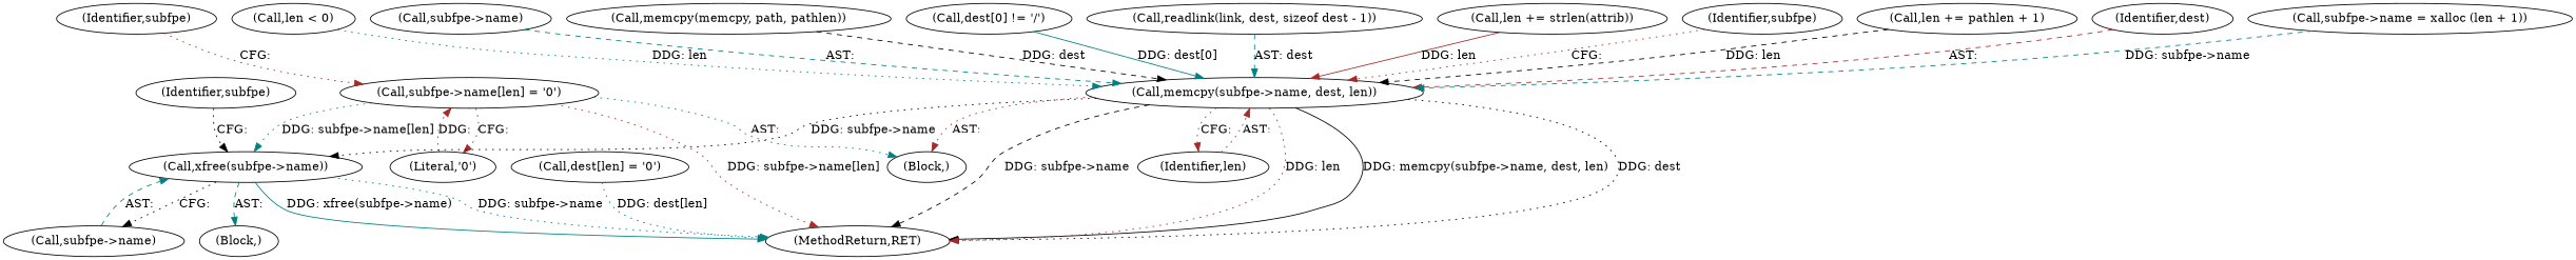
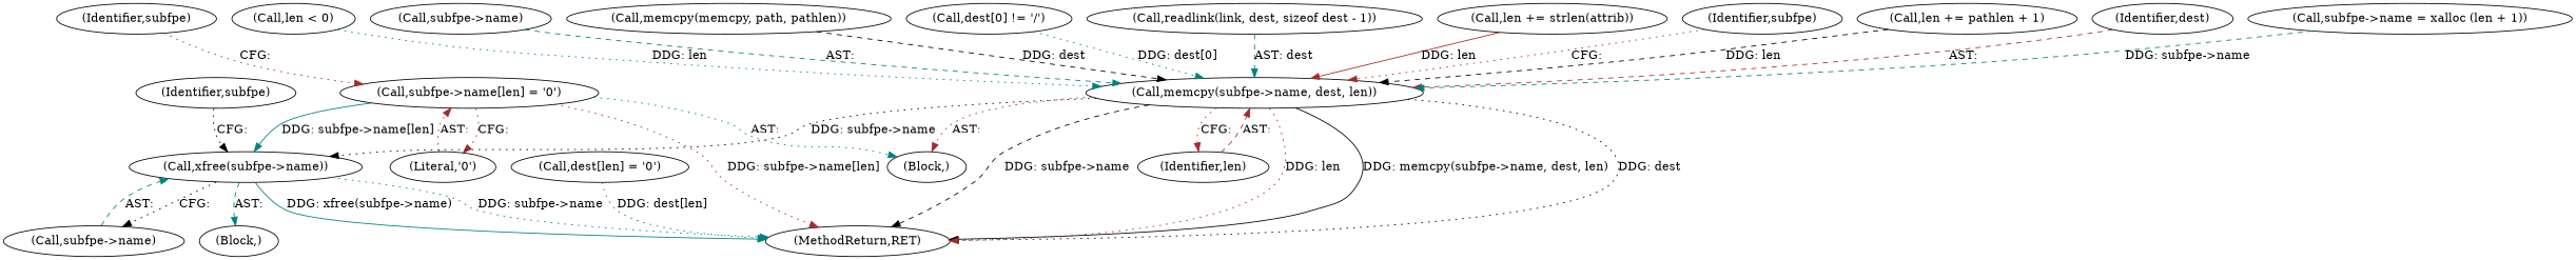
  digraph {
    edge [color=teal style=dotted]
    n1 [label="(Call,subfpe->name[len] = '\0')"]
    n2 [label="(Call,xfree(subfpe->name))"]
    n3 [label="(MethodReturn,RET)"]
    n4 [label="(Block,)"]
    n5 [label="(Literal,'\0')"]
    n6 [label="(Call,memcpy(subfpe->name, dest, len))"]
    n7 [label="(Identifier,len)"]
    n8 [label="(Call,subfpe->name)"]
    n9 [label="(Block,)"]
    n10 [label="(Call,len += pathlen + 1)"]
    n11 [label="(Identifier,dest)"]
    n12 [label="(Call,subfpe->name = xalloc (len + 1))"]
    n13 [label="(Call,len < 0)"]
    n14 [label="(Call,subfpe->name)"]
    n15 [label="(Call,memcpy(memcpy, path, pathlen))"]
    n16 [label="(Identifier,subfpe)"]
    n17 [label="(Identifier,subfpe)"]
    n18 [label="(Call,dest[0] != '/')"]
    n19 [label="(Call,dest[len] = '\0')"]
    n20 [label="(Call,readlink(link, dest, sizeof dest - 1))"]
    n21 [label="(Call,len += strlen(attrib))"]
    n22 [label="(Identifier,subfpe)"]
-   n1 -> n2 [label="DDG: subfpe->name[len]"]
+   n1 -> n2 [label="DDG: subfpe->name[len]" style=solid]
    n1 -> n3 [color=brown label="DDG: subfpe->name[len]"]
    n1 -> n4 [label="AST: "]
    n1 -> n5 [color=brown label="CFG: "]
    n2 -> n3 [label="DDG: xfree(subfpe->name)" style=solid]
    n2 -> n3 [label="DDG: subfpe->name"]
    n2 -> n8 [color=black label="CFG: "]
    n2 -> n9 [label="AST: " style=dashed]
-   n5 -> n1 [color=brown label="DDG: "]
+   n5 -> n1 [color=brown label="AST: "]
    n6 -> n2 [color=black label="DDG: subfpe->name"]
    n6 -> n3 [color=black label="DDG: memcpy(subfpe->name, dest, len)" style=solid]
    n6 -> n3 [color=black label="DDG: dest"]
    n6 -> n3 [color=black label="DDG: subfpe->name" style=dashed]
    n6 -> n3 [color=brown label="DDG: len"]
    n6 -> n4 [color=brown label="AST: "]
    n6 -> n7 [color=brown label="CFG: "]
-   n7 -> n6 [color=brown label="AST: "]
+   n7 -> n6 [color=brown label="AST: " style=dashed]
    n8 -> n2 [label="AST: " style=dashed]
    n10 -> n6 [color=black label="DDG: len" style=dashed]
    n11 -> n6 [color=brown label="AST: " style=dashed]
    n12 -> n6 [label="DDG: subfpe->name" style=dashed]
    n13 -> n6 [label="DDG: len"]
    n14 -> n6 [label="AST: " style=dashed]
    n15 -> n6 [color=black label="DDG: dest" style=dashed]
    n16 -> n2 [color=black label="CFG: "]
    n17 -> n1 [color=brown label="CFG: "]
-   n18 -> n6 [label="DDG: dest[0]" style=solid]
+   n18 -> n6 [label="DDG: dest[0]"]
    n19 -> n3 [label="DDG: dest[len]"]
    n20 -> n6 [label="AST: dest" style=dashed]
    n21 -> n6 [color=brown label="DDG: len" style=solid]
    n22 -> n6 [color=brown label="CFG: "]
  }
